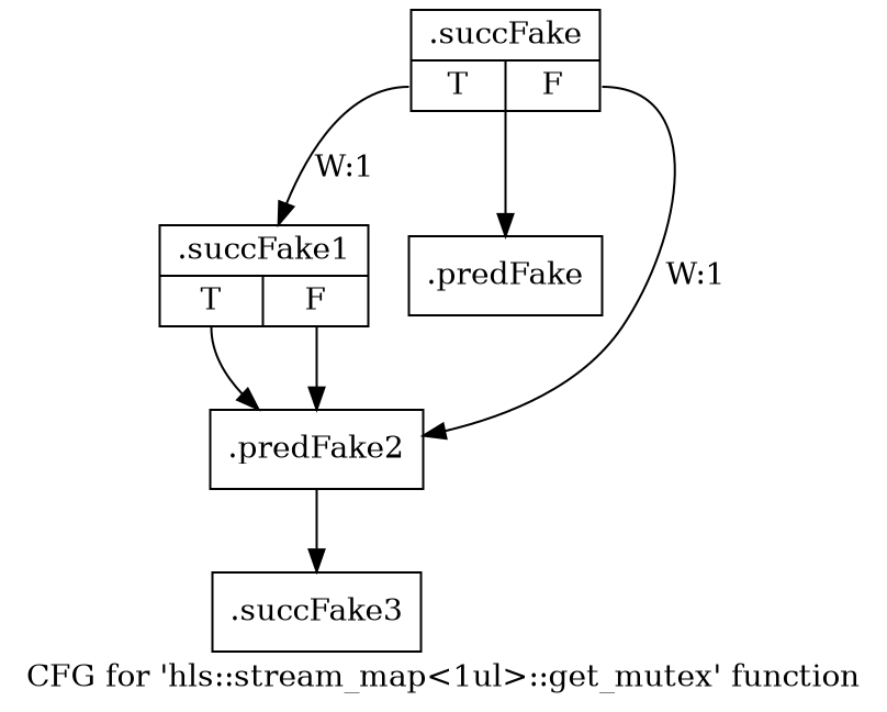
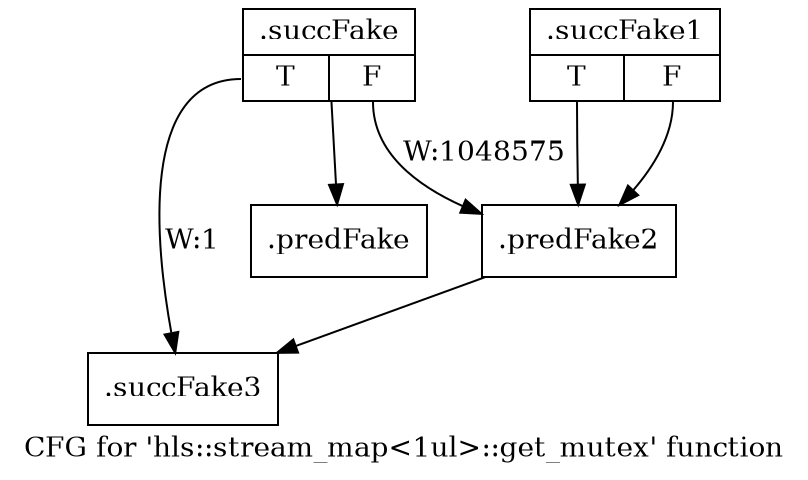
  digraph {
    label="CFG for 'hls::stream_map\<1ul\>::get_mutex' function"
    node [filename="/mnt/xilinx/Vitis_HLS/2021.2/include/hls_stream_thread_unsafe.h" linenumber=248 shape=record]
    edge [filename="/mnt/xilinx/Vitis_HLS/2021.2/include/hls_stream_thread_unsafe.h"]
    n1 [label="{.predFake}"]
    n2 [label="{.succFake|{<s0>T|<s1>F}}"]
    n3 [label="{.succFake1|{<s0>T|<s1>F}}"]
    n4 [label="{.predFake2}" linenumber=249]
    n5 [label="{.succFake3}" linenumber=249]
    n2 -> n1 [execusionnum=24]
-   n2 -> n3 [execusionnum=0 label="W:1" tailport=s0]
-   n2 -> n4 [label="W:1" tailport=s1 filename=""]
+   n2 -> n5 [execusionnum=0 label="W:1" tailport=s0]
+   n2 -> n4 [label="W:1048575" tailport=s1 filename=""]
    n3 -> n4 [execusionnum=0 tailport=s0]
    n3 -> n4 [tailport=s1 filename=""]
    n4 -> n5 [execusionnum=1048574]
  }
